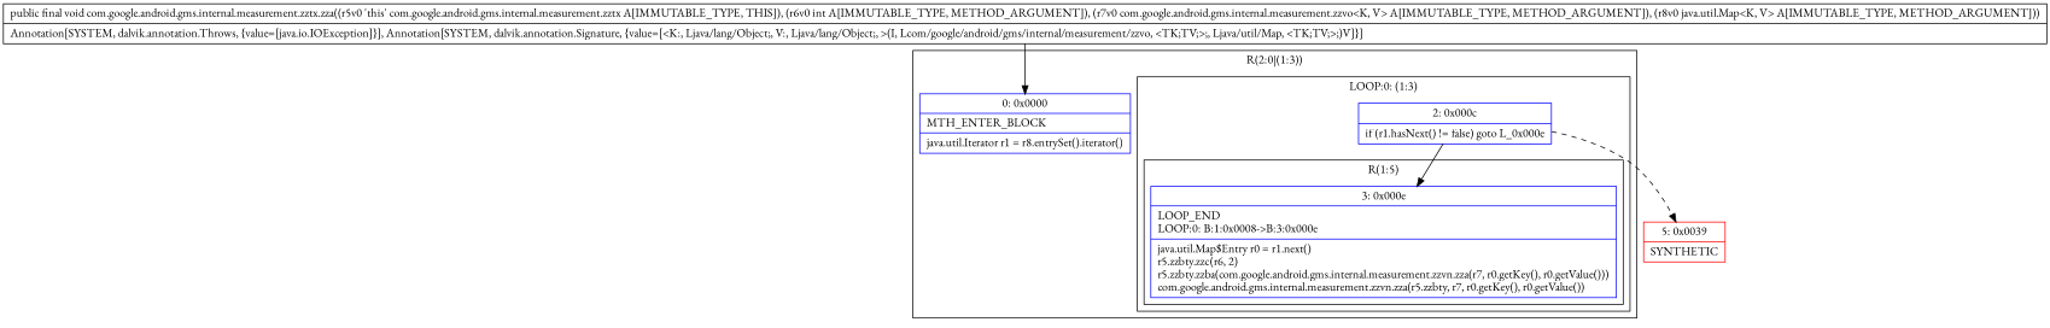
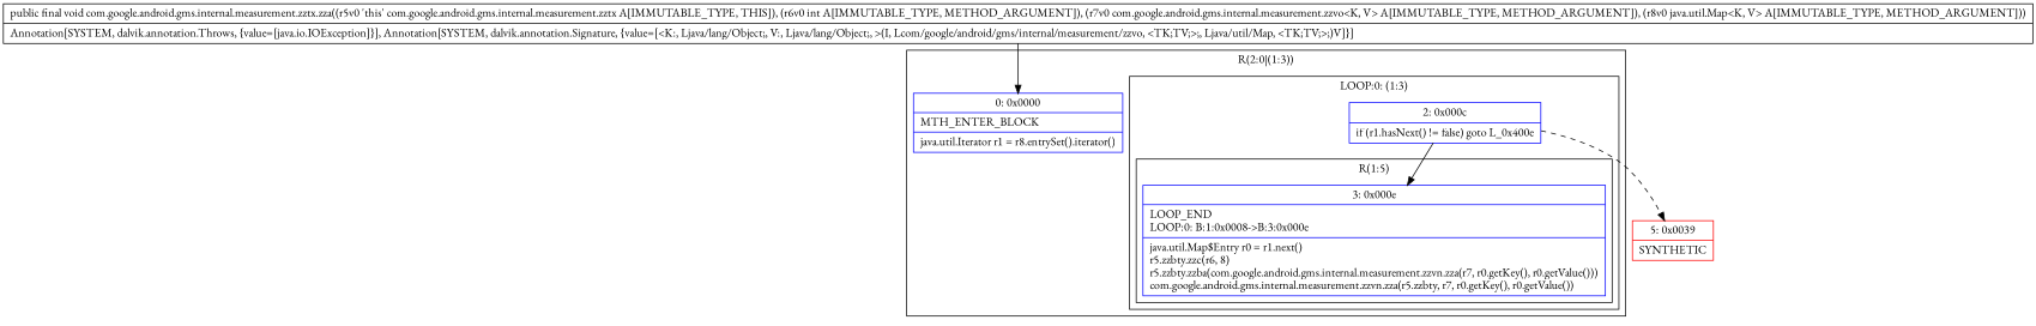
  digraph {
    fontname="EB Garamond"
    node [color=blue fontname="EB Garamond" shape=record]
    edge [fontname="EB Garamond"]
-   n1 [label="{3\:\ 0x000e|LOOP_END\lLOOP:0: B:1:0x0008\-\>B:3:0x000e\l|java.util.Map$Entry r0 = r1.next()\lr5.zzbty.zzc(r6, 2)\lr5.zzbty.zzba(com.google.android.gms.internal.measurement.zzvn.zza(r7, r0.getKey(), r0.getValue()))\lcom.google.android.gms.internal.measurement.zzvn.zza(r5.zzbty, r7, r0.getKey(), r0.getValue())\l}"]
-   n2 [label="{2\:\ 0x000c|if (r1.hasNext() != false) goto L_0x000e\l}"]
+   n1 [label="{3\:\ 0x000e|LOOP_END\lLOOP:0: B:1:0x0008\-\>B:3:0x000e\l|java.util.Map$Entry r0 = r1.next()\lr5.zzbty.zzc(r6, 8)\lr5.zzbty.zzba(com.google.android.gms.internal.measurement.zzvn.zza(r7, r0.getKey(), r0.getValue()))\lcom.google.android.gms.internal.measurement.zzvn.zza(r5.zzbty, r7, r0.getKey(), r0.getValue())\l}"]
+   n2 [label="{2\:\ 0x000c|if (r1.hasNext() != false) goto L_0x400e\l}"]
    n3 [label="{0\:\ 0x0000|MTH_ENTER_BLOCK\l|java.util.Iterator r1 = r8.entrySet().iterator()\l}"]
    n4 [color=red label="{5\:\ 0x0039|SYNTHETIC\l}"]
    n5 [label="{public final void com.google.android.gms.internal.measurement.zztx.zza((r5v0 'this' com.google.android.gms.internal.measurement.zztx A[IMMUTABLE_TYPE, THIS]), (r6v0 int A[IMMUTABLE_TYPE, METHOD_ARGUMENT]), (r7v0 com.google.android.gms.internal.measurement.zzvo\<K, V\> A[IMMUTABLE_TYPE, METHOD_ARGUMENT]), (r8v0 java.util.Map\<K, V\> A[IMMUTABLE_TYPE, METHOD_ARGUMENT]))  | Annotation[SYSTEM, dalvik.annotation.Throws, \{value=[java.io.IOException]\}], Annotation[SYSTEM, dalvik.annotation.Signature, \{value=[\<K:, Ljava\/lang\/Object;, V:, Ljava\/lang\/Object;, \>(I, Lcom\/google\/android\/gms\/internal\/measurement\/zzvo, \<TK;TV;\>;, Ljava\/util\/Map, \<TK;TV;\>;)V]\}]\l}" color=""]
    subgraph cluster_1 {
      label="R(2:0|(1:3))"
      n3
      subgraph cluster_2 {
        label="LOOP:0: (1:3)"
        n2
        subgraph cluster_3 {
          label="R(1:5)"
          n1
        }
      }
    }
    n2 -> n1
    n2 -> n4 [style=dashed]
    n5 -> n3
  }
